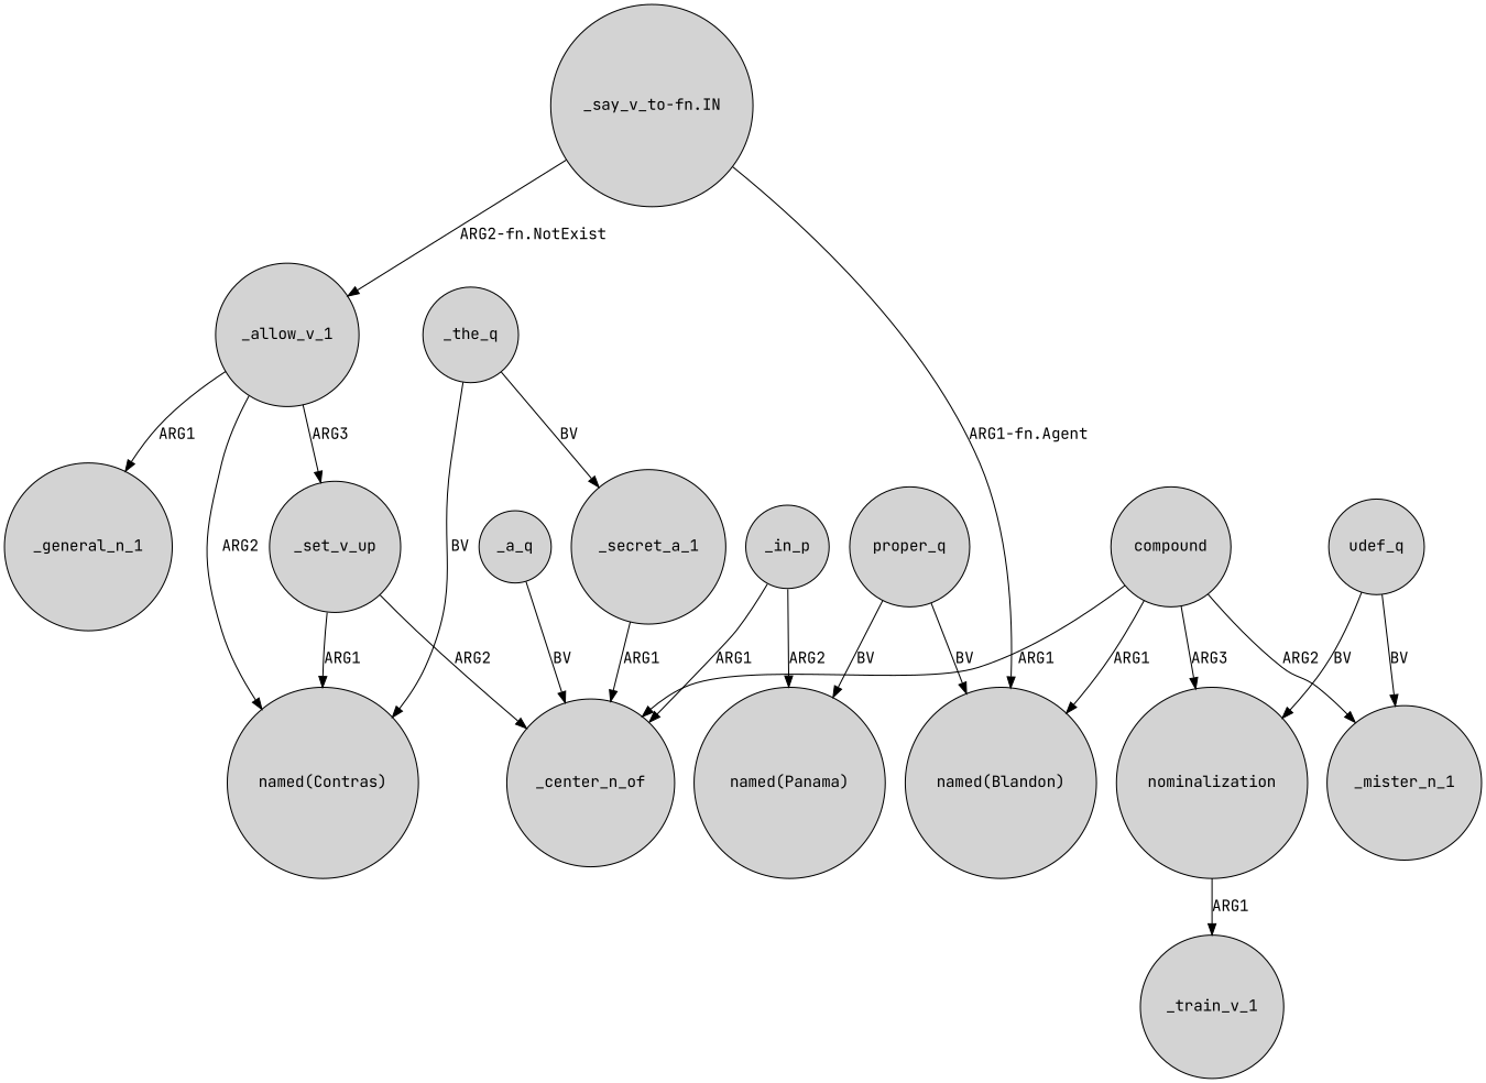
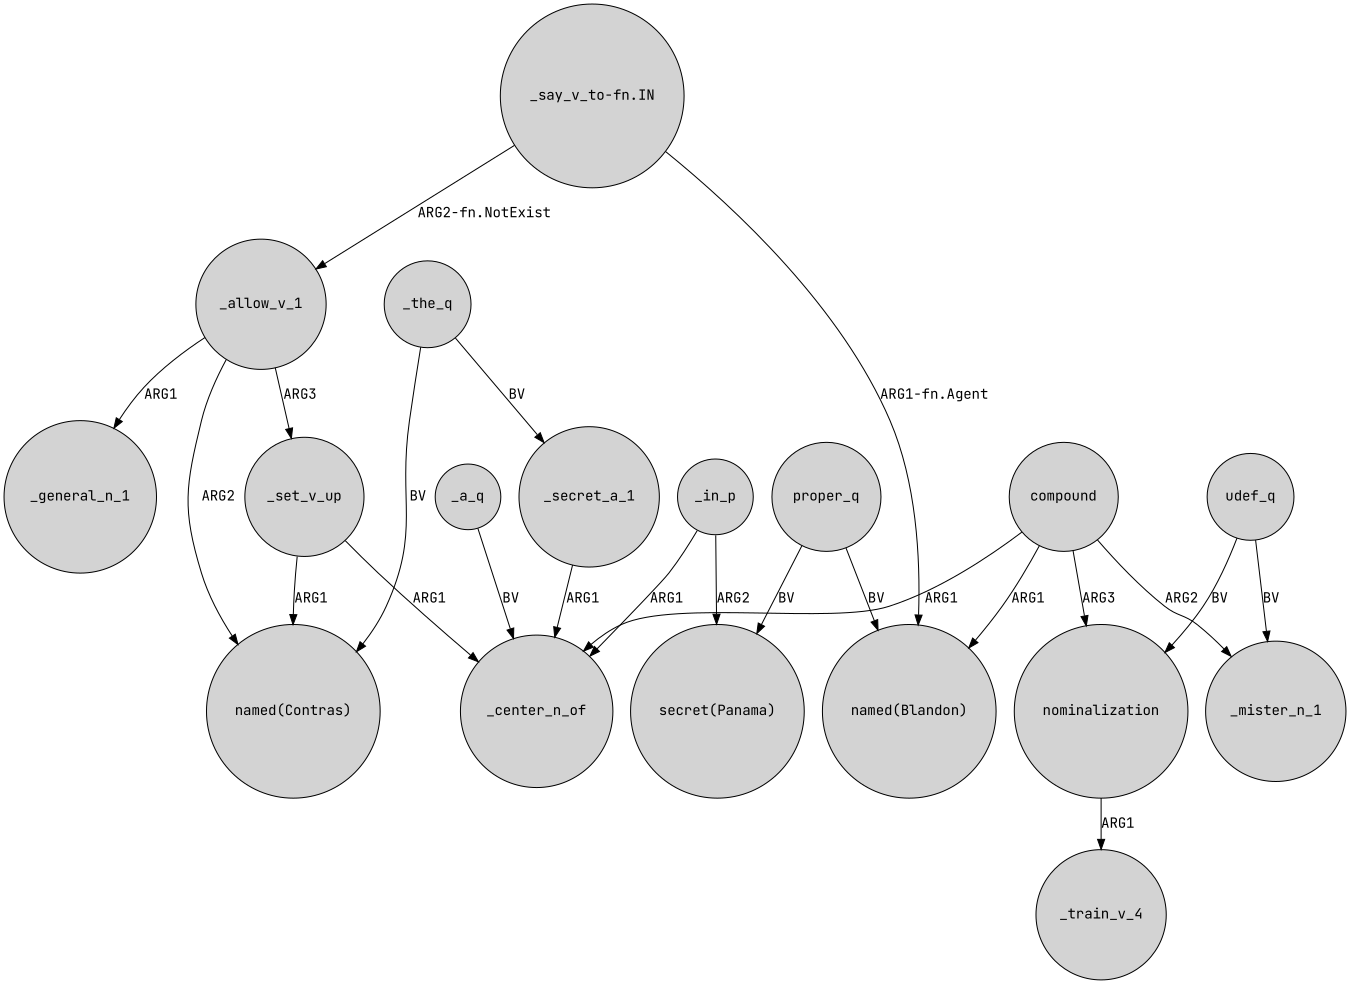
  digraph {
    fontname="JetBrains Mono"
    node [fontname="JetBrains Mono" shape=circle style=filled]
    edge [fontname="JetBrains Mono"]
    _allow_v_1
    _general_n_1
    _set_v_up
    "named(Contras)"
    _center_n_of
    proper_q
    "named(Blandon)"
-   "named(Panama)"
+   "named(Panama)" [label="secret(Panama)"]
    _in_p
    _the_q
    _secret_a_1
    compound
    _mister_n_1
    nominalization
-   _train_v_1
+   _train_v_1 [label=_train_v_4]
    _a_q
    "_say_v_to-fn.IN"
    udef_q
    _allow_v_1 -> _general_n_1 [label=ARG1]
    _allow_v_1 -> _set_v_up [label=ARG3]
    _allow_v_1 -> "named(Contras)" [label=ARG2]
    _set_v_up -> "named(Contras)" [label=ARG1]
-   _set_v_up -> _center_n_of [label=ARG2]
+   _set_v_up -> _center_n_of [label=ARG1]
    proper_q -> "named(Blandon)" [label=BV]
    proper_q -> "named(Panama)" [label=BV]
    _in_p -> _center_n_of [label=ARG1]
    _in_p -> "named(Panama)" [label=ARG2]
    _the_q -> "named(Contras)" [label=BV]
    _the_q -> _secret_a_1 [label=BV]
    _secret_a_1 -> _center_n_of [label=ARG1]
    compound -> _center_n_of [label=ARG1]
    compound -> "named(Blandon)" [label=ARG1]
    compound -> _mister_n_1 [label=ARG2]
    compound -> nominalization [label=ARG3]
    nominalization -> _train_v_1 [label=ARG1]
    _a_q -> _center_n_of [label=BV]
    "_say_v_to-fn.IN" -> _allow_v_1 [label="ARG2-fn.NotExist"]
    "_say_v_to-fn.IN" -> "named(Blandon)" [label="ARG1-fn.Agent"]
    udef_q -> _mister_n_1 [label=BV]
    udef_q -> nominalization [label=BV]
  }
